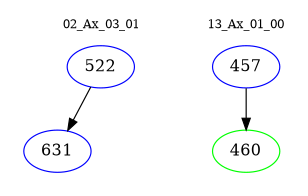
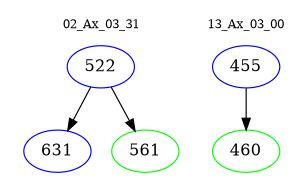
  digraph {
    node [color=blue]
    edge [color=black]
    n1 [label=522]
    n2 [label=631]
-   n4 [label=457]
+   n3 [color=green label=561]
+   n4 [label=455]
    n5 [color=green label=460]
    subgraph cluster_1 {
      color=white
      fontsize=10
-     label="02_Ax_03_01"
+     label="02_Ax_03_31"
      n1
      n2
+     n3
    }
    subgraph cluster_2 {
      color=white
      fontsize=10
-     label="13_Ax_01_00"
+     label="13_Ax_03_00"
      n4
      n5
    }
    n1 -> n2
+   n1 -> n3
    n4 -> n5
  }
